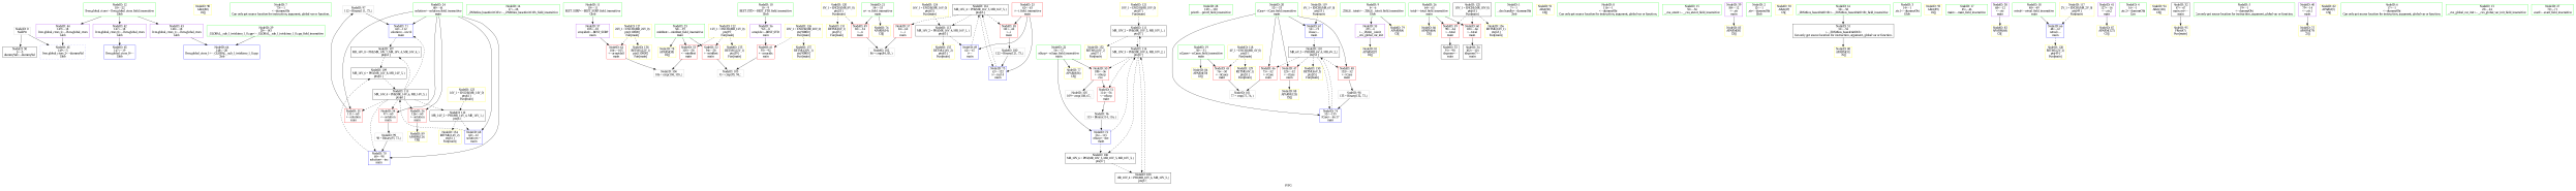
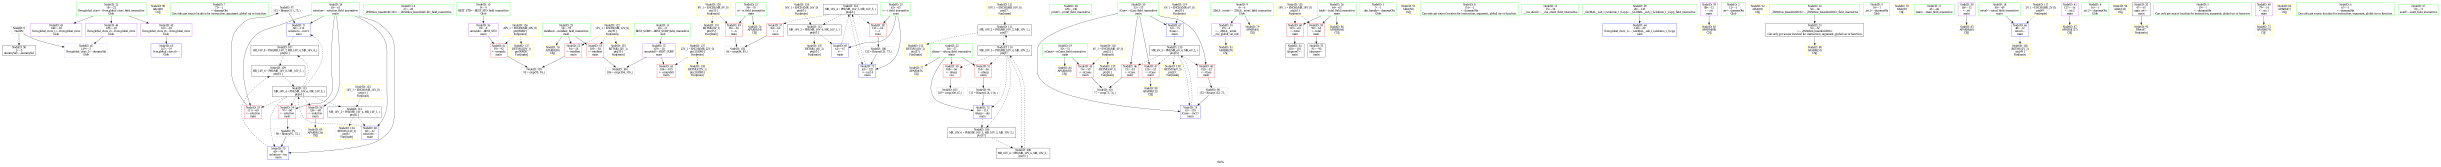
  digraph {
    fontname="PT Serif"
    label=SVFG
    node [color=yellow fontname="PT Serif" shape=record]
    edge [fontname="PT Serif" style=solid]
    n1 [color=grey label="{NodeID: 0\nNullPtr}"]
    n2 [color=black label="{NodeID: 30\n2\<--3\ndummyVal\<--dummyVal\n}"]
    n3 [color=blue label="{NodeID: 65\n149\<--3\nllvm.global_ctors_2\<--dummyVal\nGlob }" style=dotted]
    n4 [label="{NodeID: 90\nARet(80)\nCS[]}" style=double]
    n5 [color=green label="{NodeID: 7\n73\<--1\n\<--dummyObj\nCan only get source location for instruction, argument, global var or function.}"]
    n6 [color=grey label="{NodeID: 97\n112 = Binary(111, 73, )\n}"]
    n7 [color=blue label="{NodeID: 71\n60\<--112\nsolution\<--inc12\nmain\n}"]
    n8 [color=black label="{NodeID: 107\nMR_14V_8 = PHI(MR_14V_7, MR_14V_4, MR_14V_4, )\npts\{61 \}\n}"]
    n9 [color=black label="{NodeID: 109\nMR_14V_6 = PHI(MR_14V_8, MR_14V_5, )\npts\{61 \}\n}"]
    n10 [color=green label="{NodeID: 14\n27\<--28\n_ZNSt8ios_base4InitC1Ev\<--_ZNSt8ios_base4InitC1Ev_field_insensitive\n}"]
    n11 [color=grey label="{NodeID: 104\n106 = cmp(104, 105, )\n}"]
    n12 [color=green label="{NodeID: 21\n54\<--55\nn\<--n_field_insensitive\nmain\n}"]
    n13 [color=red label="{NodeID: 49\n85\<--54\n\<--n\nmain\n}"]
    n14 [label="{NodeID: 76\nAPARM(54)\nCS[]}" style=double]
    n15 [color=grey label="{NodeID: 102\n86 = cmp(84, 85, )\n}"]
    n16 [color=black label="{NodeID: 111\nMR_10V_2 = PHI(MR_10V_3, MR_10V_1, )\npts\{57 \}\n}"]
    n17 [color=black label="{NodeID: 114\nMR_10V_3 = PHI(MR_10V_4, MR_10V_2, )\npts\{57 \}\n}"]
    n18 [label="{NodeID: 132\nRETMU(10V_2)\npts\{57 \}\nFun[main]}" style=double]
    n19 [color=red label="{NodeID: 50\n108\<--56\n\<--nSurp\ncxa\n}"]
    n20 [color=red label="{NodeID: 51\n114\<--56\n\<--nSurp\nmain\n}"]
    n21 [color=blue label="{NodeID: 72\n56\<--115\nnSurp\<--dec\nmain\n}"]
    n22 [color=black label="{NodeID: 106\nMR_10V_6 = PHI(MR_10V_5, MR_10V_3, MR_10V_3, )\npts\{57 \}\n}"]
    n23 [color=black label="{NodeID: 108\nMR_10V_4 = PHI(MR_10V_6, MR_10V_3, )\npts\{57 \}\n}"]
    n24 [color=grey label="{NodeID: 105\n109 = cmp(108, 67, )\n}"]
    n25 [color=grey label="{NodeID: 96\n115 = Binary(114, 116, )\n}"]
    n26 [color=green label="{NodeID: 28\n129\<--130\nprintf\<--printf_field_insensitive\n}"]
    n27 [label="{NodeID: 118\n4V_1 = ENCHI(MR_4V_0)\npts\{51 \}\nFun[main]}" style=double]
    n28 [color=red label="{NodeID: 45\n76\<--50\n\<--nCases\nmain\n}"]
    n29 [label="{NodeID: 129\nRETMU(4V_1)\npts\{51 \}\nFun[main]}" style=double]
    n30 [color=grey label="{NodeID: 101\n77 = cmp(75, 76, )\n}"]
    n31 [color=purple label="{NodeID: 35\n29\<--4\n\<--_ZStL8__ioinit\n__cxx_global_var_init\n}"]
    n32 [label="{NodeID: 81\nAPARM(29)\nCS[]}" style=double]
-   n33 [color=black label="{NodeID: 125\n18V_1 = ENCHI(MR_18V_0)\npts\{65 \}\nFun[main]}" style=double]
+   n33 [label="{NodeID: 125\n18V_1 = ENCHI(MR_18V_0)\npts\{65 \}\nFun[main]}" style=double]
    n34 [color=red label="{NodeID: 59\n90\<--64\n\<--total\nmain\n}"]
    n35 [color=red label="{NodeID: 60\n101\<--64\n\<--total\nmain\n}"]
-   n36 [label="{NodeID: 136\nRETMU(18V_1)\npts\{65 \}\nFun[main]}" style=double]
    n37 [color=black label="{NodeID: 33\n91\<--90\nidxprom\<--\nmain\n}"]
    n38 [color=black label="{NodeID: 34\n102\<--101\nidxprom7\<--\nmain\n}"]
    n39 [color=purple label="{NodeID: 42\n147\<--18\nllvm.global_ctors_0\<--llvm.global_ctors\nGlob }"]
    n40 [color=blue label="{NodeID: 63\n147\<--19\nllvm.global_ctors_0\<--\nGlob }"]
    n41 [color=red label="{NodeID: 56\n126\<--60\n\<--solution\nmain\n}"]
    n42 [label="{NodeID: 89\nAPARM(126)\nCS[]}" style=double]
    n43 [color=blue label="{NodeID: 70\n60\<--98\nsolution\<--inc\nmain\n}"]
    n44 [color=black label="{NodeID: 115\nMR_14V_4 = PHI(MR_14V_6, MR_14V_3, )\npts\{61 \}\n}"]
    n45 [color=black label="{NodeID: 112\nMR_14V_2 = PHI(MR_14V_4, MR_14V_1, )\npts\{61 \}\n}"]
    n46 [color=red label="{NodeID: 54\n97\<--60\n\<--solution\nmain\n}"]
    n47 [color=red label="{NodeID: 55\n111\<--60\n\<--solution\nmain\n}"]
    n48 [label="{NodeID: 77\nAPARM(56)\nCS[]}" style=double]
    n49 [label="{NodeID: 84\nAPARM(50)\nCS[]}" style=double]
    n50 [color=green label="{NodeID: 1\n7\<--1\n__dso_handle\<--dummyObj\nGlob }"]
    n51 [label="{NodeID: 91\nARet(30)\nCS[]}" style=double]
    n52 [color=green label="{NodeID: 8\n116\<--1\n\<--dummyObj\nCan only get source location for instruction, argument, global var or function.}"]
    n53 [color=grey label="{NodeID: 98\n133 = Binary(132, 73, )\n}"]
    n54 [color=blue label="{NodeID: 74\n52\<--133\niCase\<--inc17\nmain\n}"]
    n55 [color=black label="{NodeID: 110\nMR_6V_3 = PHI(MR_6V_4, MR_6V_2, )\npts\{53 \}\n}"]
    n56 [color=red label="{NodeID: 46\n75\<--52\n\<--iCase\nmain\n}"]
    n57 [label="{NodeID: 130\nRETMU(6V_3)\npts\{53 \}\nFun[main]}" style=double]
    n58 [color=red label="{NodeID: 47\n125\<--52\n\<--iCase\nmain\n}"]
    n59 [color=red label="{NodeID: 48\n132\<--52\n\<--iCase\nmain\n}"]
    n60 [color=green label="{NodeID: 15\n33\<--34\n__cxa_atexit\<--__cxa_atexit_field_insensitive\n}"]
    n61 [color=green label="{NodeID: 22\n56\<--57\nnSurp\<--nSurp_field_insensitive\nmain\n}"]
    n62 [color=blue label="{NodeID: 68\n60\<--67\nsolution\<--\nmain\n}"]
    n63 [label="{NodeID: 134\nRETMU(14V_2)\npts\{61 \}\nFun[main]}" style=double]
    n64 [color=green label="{NodeID: 29\n20\<--143\n_GLOBAL__sub_I_iwiskimo_1_0.cpp\<--_GLOBAL__sub_I_iwiskimo_1_0.cpp_field_insensitive\n}"]
    n65 [color=blue label="{NodeID: 64\n148\<--20\nllvm.global_ctors_1\<--_GLOBAL__sub_I_iwiskimo_1_0.cpp\nGlob }"]
    n66 [label="{NodeID: 119\n6V_1 = ENCHI(MR_6V_0)\npts\{53 \}\nFun[main]}" style=double]
    n67 [color=blue label="{NodeID: 67\n52\<--73\niCase\<--\nmain\n}"]
    n68 [color=purple label="{NodeID: 36\n92\<--8\narrayidx\<--BEST_STD\nmain\n}"]
    n69 [color=red label="{NodeID: 61\n93\<--92\n\<--arrayidx\nmain\n}"]
    n70 [color=grey label="{NodeID: 103\n95 = cmp(93, 94, )\n}"]
    n71 [label="{NodeID: 126\n20V_1 = ENCHI(MR_20V_0)\npts\{90000 \}\nFun[main]}" style=double]
    n72 [label="{NodeID: 137\nRETMU(20V_1)\npts\{90000 \}\nFun[main]}" style=double]
    n73 [color=purple label="{NodeID: 43\n148\<--18\nllvm.global_ctors_1\<--llvm.global_ctors\nGlob }"]
    n74 [label="{NodeID: 133\nRETMU(12V_1)\npts\{59 \}\nFun[main]}" style=double]
    n75 [color=red label="{NodeID: 57\n84\<--62\n\<--i\nmain\n}"]
    n76 [label="{NodeID: 78\nAPARM(58)\nCS[]}" style=double]
    n77 [label="{NodeID: 85\nAPARM(88)\nCS[]}" style=double]
    n78 [color=green label="{NodeID: 2\n12\<--1\n.str\<--dummyObj\nGlob }"]
    n79 [label="{NodeID: 92\nARet(69)\nCS[]}" style=double]
    n80 [color=green label="{NodeID: 9\n4\<--6\n_ZStL8__ioinit\<--_ZStL8__ioinit_field_insensitive\nGlob }"]
    n81 [label="{NodeID: 79\nAPARM(4)\nCS[]}" style=double]
    n82 [color=grey label="{NodeID: 99\n98 = Binary(97, 73, )\n}"]
    n83 [color=green label="{NodeID: 16\n32\<--38\n_ZNSt8ios_base4InitD1Ev\<--_ZNSt8ios_base4InitD1Ev_field_insensitive\n}"]
    n84 [color=black label="{NodeID: 31\n31\<--32\n\<--_ZNSt8ios_base4InitD1Ev\nCan only get source location for instruction, argument, global var or function.}"]
    n85 [label="{NodeID: 80\nAPARM(31)\nCS[]}" style=double]
    n86 [color=green label="{NodeID: 23\n58\<--59\nminBest\<--minBest_field_insensitive\nmain\n}"]
    n87 [color=red label="{NodeID: 52\n94\<--58\n\<--minBest\nmain\n}"]
    n88 [color=red label="{NodeID: 53\n105\<--58\n\<--minBest\nmain\n}"]
    n89 [color=black label="{NodeID: 113\nMR_16V_2 = PHI(MR_16V_4, MR_16V_1, )\npts\{63 \}\n}"]
    n90 [color=blue label="{NodeID: 69\n62\<--67\ni\<--\nmain\n}"]
    n91 [label="{NodeID: 135\nRETMU(16V_2)\npts\{63 \}\nFun[main]}" style=double]
    n92 [color=black label="{NodeID: 116\nMR_16V_4 = PHI(MR_16V_5, MR_16V_3, )\npts\{63 \}\n}"]
    n93 [color=red label="{NodeID: 58\n121\<--62\n\<--i\nmain\n}"]
    n94 [color=blue label="{NodeID: 73\n62\<--122\ni\<--inc14\nmain\n}"]
    n95 [label="{NodeID: 120\n8V_1 = ENCHI(MR_8V_0)\npts\{55 \}\nFun[main]}" style=double]
    n96 [label="{NodeID: 131\nRETMU(8V_1)\npts\{55 \}\nFun[main]}" style=double]
    n97 [color=purple label="{NodeID: 37\n103\<--10\narrayidx8\<--BEST_SURP\nmain\n}"]
    n98 [color=red label="{NodeID: 62\n104\<--103\n\<--arrayidx8\nmain\n}"]
    n99 [label="{NodeID: 127\n22V_1 = ENCHI(MR_22V_0)\npts\{110000 \}\nFun[main]}" style=double]
    n100 [label="{NodeID: 138\nRETMU(22V_1)\npts\{110000 \}\nFun[main]}" style=double]
    n101 [color=purple label="{NodeID: 44\n149\<--18\nllvm.global_ctors_2\<--llvm.global_ctors\nGlob }"]
    n102 [color=grey label="{NodeID: 100\n122 = Binary(121, 73, )\n}"]
    n103 [label="{NodeID: 86\nAPARM(64)\nCS[]}" style=double]
    n104 [color=green label="{NodeID: 3\n14\<--1\n.str.1\<--dummyObj\nGlob }"]
    n105 [label="{NodeID: 93\nARet(89)\nCS[]}" style=double]
    n106 [color=green label="{NodeID: 10\n8\<--9\nBEST_STD\<--BEST_STD_field_insensitive\nGlob }"]
    n107 [color=green label="{NodeID: 17\n45\<--46\nmain\<--main_field_insensitive\n}"]
    n108 [color=green label="{NodeID: 24\n60\<--61\nsolution\<--solution_field_insensitive\nmain\n}"]
    n109 [label="{NodeID: 121\n10V_1 = ENCHI(MR_10V_0)\npts\{57 \}\nFun[main]}" style=double]
    n110 [color=purple label="{NodeID: 38\n68\<--12\n\<--.str\nmain\n}"]
    n111 [label="{NodeID: 83\nAPARM(68)\nCS[]}" style=double]
    n112 [label="{NodeID: 128\nRETMU(2V_2)\npts\{49 \}\nFun[main]}" style=double]
    n113 [color=blue label="{NodeID: 66\n48\<--67\nretval\<--\nmain\n}"]
    n114 [label="{NodeID: 87\nAPARM(127)\nCS[]}" style=double]
-   n115 [color=green label="{NodeID: 4\n16\<--1\n.str.2\<--dummyObj\nCan }"]
+   n115 [color=green label="{NodeID: 4\n16\<--1\n.str.2\<--dummyObj\nGlob }"]
    n116 [label="{NodeID: 94\nARet(128)\nCS[]}" style=double]
    n117 [color=green label="{NodeID: 11\n10\<--11\nBEST_SURP\<--BEST_SURP_field_insensitive\nGlob }"]
    n118 [color=green label="{NodeID: 18\n48\<--49\nretval\<--retval_field_insensitive\nmain\n}"]
-   n119 [color=red label="{NodeID: 25\n62\<--63\ni\<--i_field_insensitive\nmain\n}"]
+   n119 [color=green label="{NodeID: 25\n62\<--63\ni\<--i_field_insensitive\nmain\n}"]
    n120 [color=black label="{NodeID: 32\n47\<--67\nmain_ret\<--\nmain\n}"]
    n121 [label="{NodeID: 95\nFRet(47)\nFun[main]}" style=double]
    n122 [label="{NodeID: 122\n12V_1 = ENCHI(MR_12V_0)\npts\{59 \}\nFun[main]}" style=double]
    n123 [color=purple label="{NodeID: 39\n88\<--12\n\<--.str\nmain\n}"]
    n124 [label="{NodeID: 88\nAPARM(125)\nCS[]}" style=double]
    n125 [color=green label="{NodeID: 5\n19\<--1\n\<--dummyObj\nCan only get source location for instruction, argument, global var or function.}"]
    n126 [color=green label="{NodeID: 12\n18\<--22\nllvm.global_ctors\<--llvm.global_ctors_field_insensitive\nGlob }"]
    n127 [color=green label="{NodeID: 19\n50\<--51\nnCases\<--nCases_field_insensitive\nmain\n}"]
    n128 [color=green label="{NodeID: 26\n64\<--65\ntotal\<--total_field_insensitive\nmain\n}"]
    n129 [label="{NodeID: 123\n14V_1 = ENCHI(MR_14V_0)\npts\{61 \}\nFun[main]}" style=double]
    n130 [color=purple label="{NodeID: 40\n79\<--14\n\<--.str.1\nmain\n}"]
    n131 [label="{NodeID: 75\nAPARM(79)\nCS[]}" style=double]
    n132 [label="{NodeID: 82\nAPARM(7)\nCS[]}" style=double]
    n133 [color=green label="{NodeID: 6\n67\<--1\n\<--dummyObj\nCan only get source location for instruction, argument, global var or function.}"]
-   n134 [color=green label="{NodeID: 13\n23\<--24\n__cxx_global_var_init\<--__cxx_global_var_init_field_insensitive\n}"]
    n135 [color=green label="{NodeID: 20\n52\<--53\niCase\<--iCase_field_insensitive\nmain\n}"]
    n136 [color=green label="{NodeID: 27\n70\<--71\nscanf\<--scanf_field_insensitive\n}"]
    n137 [label="{NodeID: 117\n2V_1 = ENCHI(MR_2V_0)\npts\{49 \}\nFun[main]}" style=double]
    n138 [label="{NodeID: 124\n16V_1 = ENCHI(MR_16V_0)\npts\{63 \}\nFun[main]}" style=double]
    n139 [color=purple label="{NodeID: 41\n127\<--16\n\<--.str.2\nmain\n}"]
    n1 -> n2
    n1 -> n3
    n6 -> n7
    n7 -> n8 [style=dashed]
    n8 -> n9 [style=dashed]
    n9 -> n44 [style=dashed]
    n12 -> n13
    n12 -> n14
    n13 -> n15
    n16 -> n17 [style=dashed]
    n16 -> n18 [style=dashed]
    n17 -> n16 [style=dashed]
    n17 -> n19 [style=dashed]
    n17 -> n20 [style=dashed]
-   n21 -> n17 [style=dashed]
+   n17 -> n21 [style=dashed]
    n17 -> n22 [style=dashed]
    n17 -> n23 [style=dashed]
    n19 -> n24
    n20 -> n25
    n21 -> n22 [style=dashed]
    n22 -> n23 [style=dashed]
    n23 -> n17 [style=dashed]
    n25 -> n21
    n27 -> n28 [style=dashed]
    n27 -> n29 [style=dashed]
    n28 -> n30
    n31 -> n32
    n33 -> n34 [style=dashed]
    n33 -> n35 [style=dashed]
-   n33 -> n36 [style=dashed]
    n34 -> n37
    n35 -> n38
    n39 -> n40
    n41 -> n42
    n43 -> n9 [style=dashed]
    n44 -> n7 [style=dashed]
    n44 -> n8 [style=dashed]
    n44 -> n41 [style=dashed]
    n44 -> n43 [style=dashed]
    n44 -> n45 [style=dashed]
    n44 -> n46 [style=dashed]
    n44 -> n47 [style=dashed]
    n45 -> n62 [style=dashed]
    n45 -> n63 [style=dashed]
    n46 -> n82
    n47 -> n6
    n53 -> n54
    n54 -> n55 [style=dashed]
    n55 -> n54 [style=dashed]
    n55 -> n56 [style=dashed]
    n55 -> n57 [style=dashed]
    n55 -> n58 [style=dashed]
    n55 -> n59 [style=dashed]
    n56 -> n30
    n58 -> n124
    n59 -> n53
    n61 -> n19
-   n19 -> n20
+   n61 -> n20
    n61 -> n21
    n61 -> n48
    n62 -> n44 [style=dashed]
    n64 -> n65
    n66 -> n67 [style=dashed]
    n67 -> n55 [style=dashed]
    n68 -> n69
    n69 -> n70
    n71 -> n69 [style=dashed]
    n71 -> n72 [style=dashed]
-   n73 -> n65
    n75 -> n15
    n80 -> n31
    n80 -> n81
    n82 -> n43
    n83 -> n84
    n84 -> n85
    n86 -> n76
    n86 -> n87
    n86 -> n88
    n87 -> n70
    n88 -> n11
    n89 -> n90 [style=dashed]
    n89 -> n91 [style=dashed]
    n90 -> n92 [style=dashed]
    n92 -> n75 [style=dashed]
    n92 -> n89 [style=dashed]
    n92 -> n93 [style=dashed]
    n92 -> n94 [style=dashed]
    n93 -> n102
    n94 -> n92 [style=dashed]
    n95 -> n13 [style=dashed]
    n95 -> n96 [style=dashed]
    n97 -> n98
-   n98 -> n11
+   n97 -> n11
    n99 -> n98 [style=dashed]
    n99 -> n100 [style=dashed]
    n101 -> n3
    n102 -> n94
    n106 -> n68
    n108 -> n7
    n108 -> n41
    n108 -> n43
    n108 -> n46
    n108 -> n47
    n108 -> n62
    n109 -> n16 [style=dashed]
    n110 -> n111
    n113 -> n112 [style=dashed]
    n117 -> n97
    n118 -> n113
    n119 -> n90
    n119 -> n93
    n119 -> n94
    n120 -> n121
    n122 -> n74 [style=dashed]
    n122 -> n87 [style=dashed]
    n122 -> n88 [style=dashed]
    n123 -> n77
    n126 -> n39
    n126 -> n73
    n126 -> n101
    n127 -> n28
    n127 -> n49
    n128 -> n34
    n128 -> n35
    n128 -> n103
    n129 -> n45 [style=dashed]
    n130 -> n131
    n135 -> n54
    n135 -> n56
    n135 -> n58
    n135 -> n59
    n135 -> n67
    n137 -> n113 [style=dashed]
    n138 -> n89 [style=dashed]
    n139 -> n114
  }
